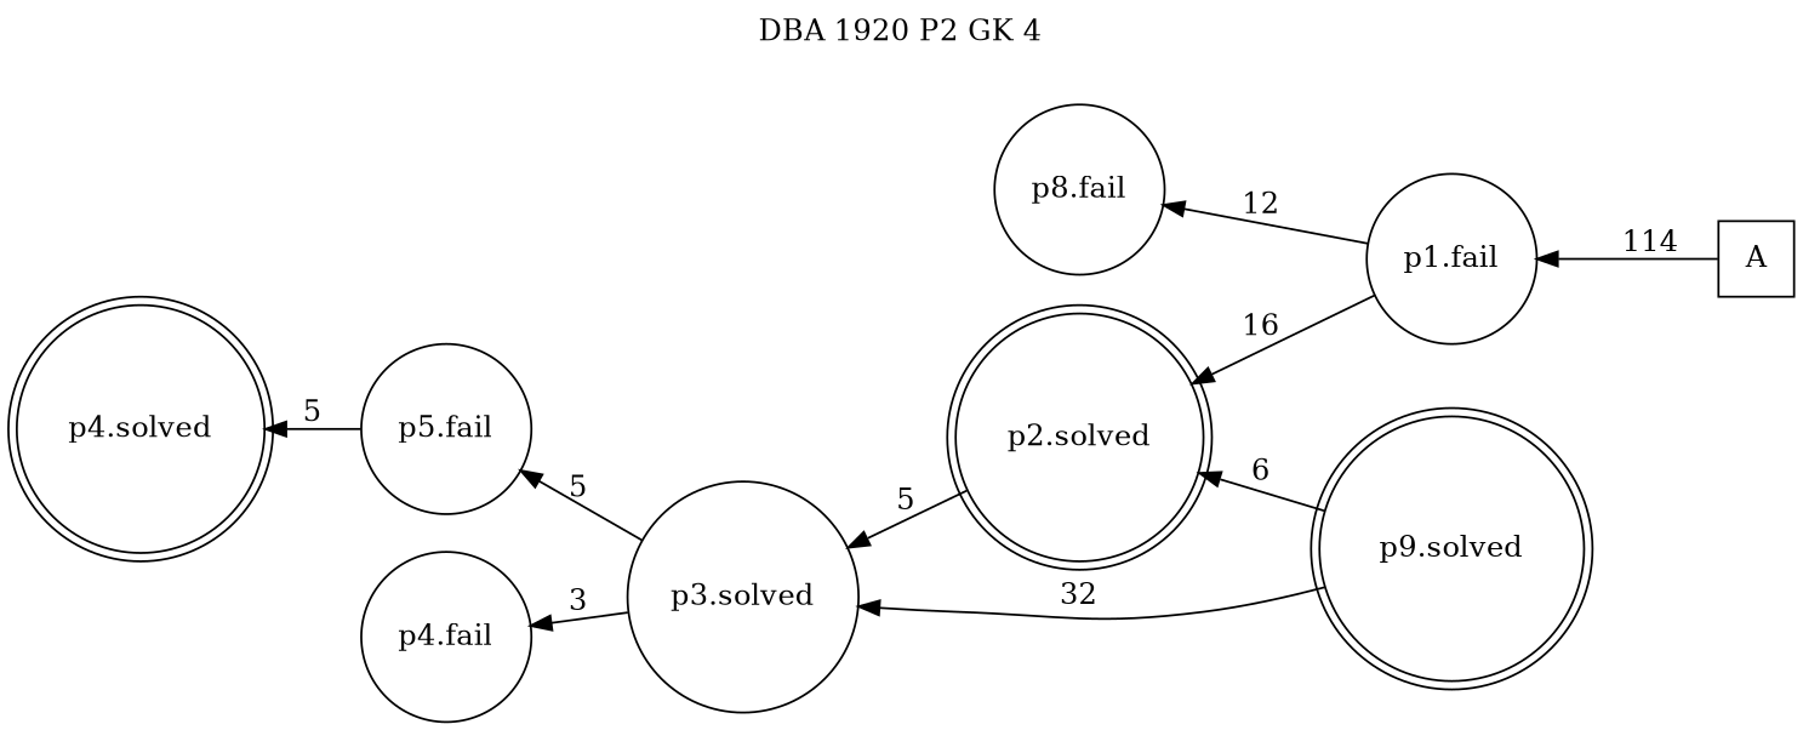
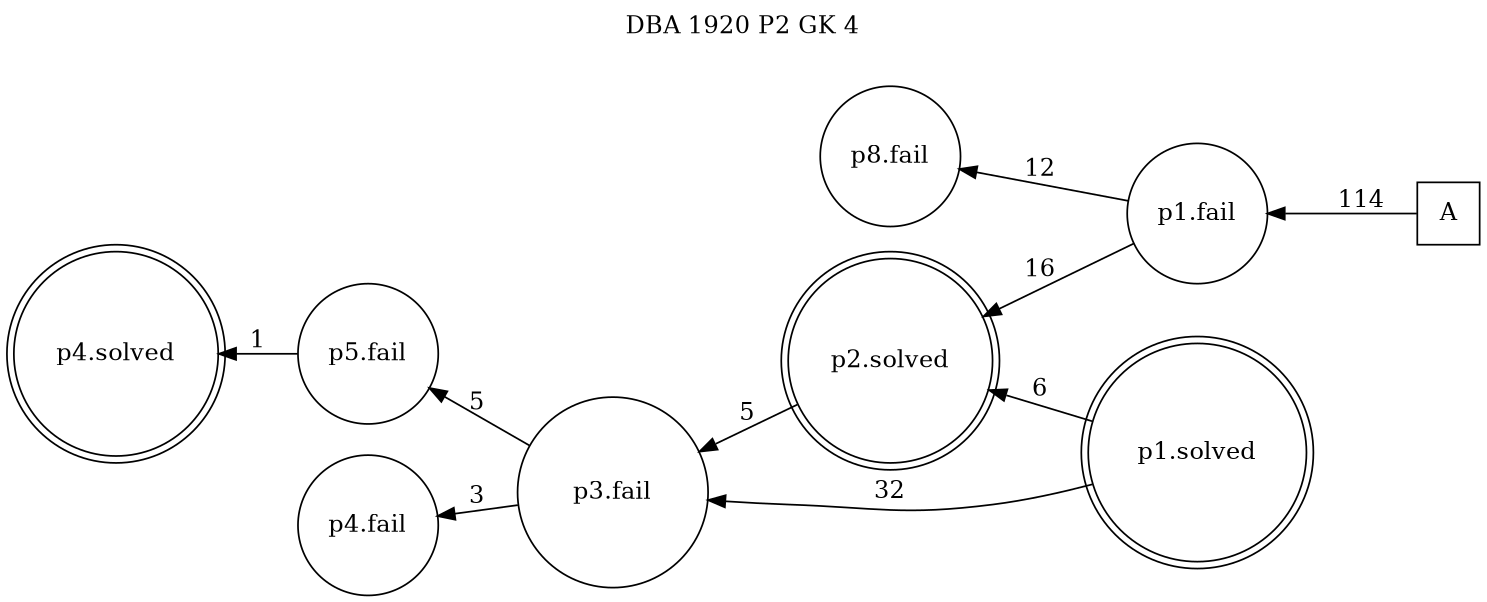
  digraph {
    label=" DBA 1920 P2 GK 4 "
    labelloc=tl
    rankdir=RL
    node [shape=circle]
    n1 [label=A shape=square]
    n2 [label="p1.fail"]
    n3 [label="p8.fail"]
    n4 [label="p2.solved" shape=doublecircle]
-   n5 [label="p9.solved" shape=doublecircle]
-   n6 [label="p3.solved"]
+   n5 [label="p1.solved" shape=doublecircle]
+   n6 [label="p3.fail"]
    n7 [label="p5.fail"]
    n8 [label="p4.fail"]
    n9 [label="p4.solved" shape=doublecircle]
    n1 -> n2 [label=114]
    n2 -> n3 [label=12]
    n2 -> n4 [label=16]
    n4 -> n6 [label=5]
    n5 -> n4 [label=6]
    n5 -> n6 [label=32]
    n6 -> n7 [label=5]
    n6 -> n8 [label=3]
-   n7 -> n9 [label=5]
+   n7 -> n9 [label=1]
  }
